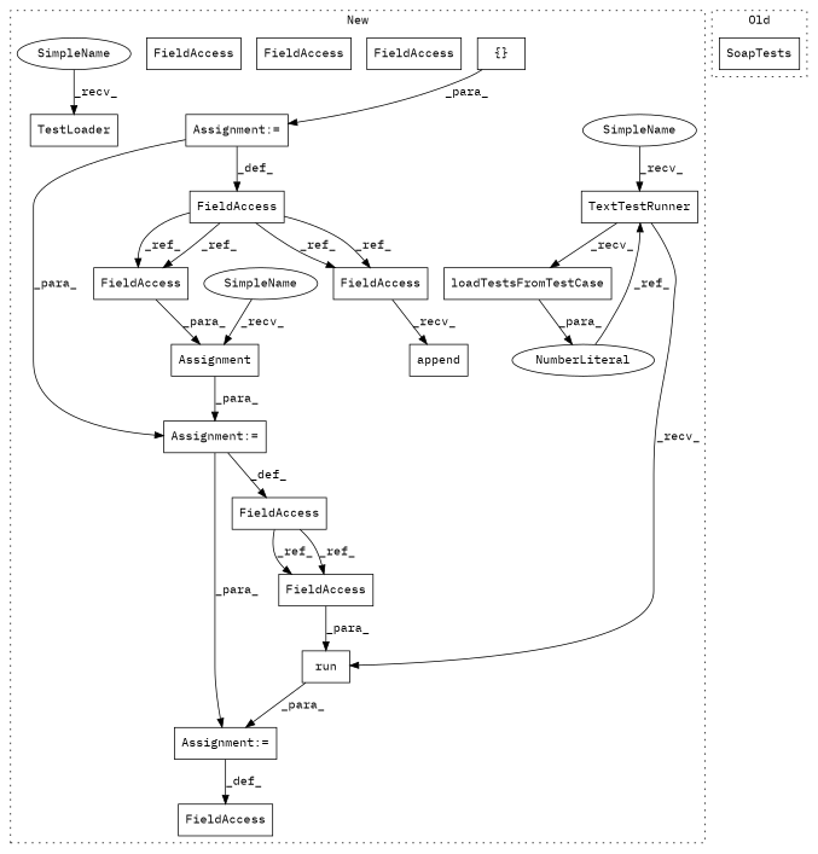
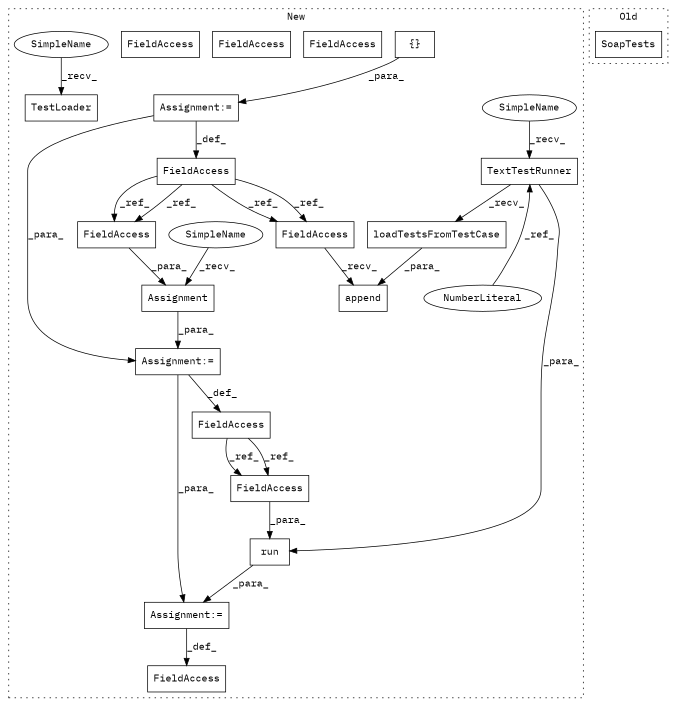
  digraph {
    fontname="IBM Plex Mono"
    node [a=22 fontname="IBM Plex Mono" l=8 s=51244 shape=box]
    edge [fontname="IBM Plex Mono"]
    n1 [a=32 l="10,1" label=Assignment s="51181,51197"]
    n2 [a=32 l="15,1" label=TextTestRunner s="51222,51238"]
    n3 [a=34 l=1 label=NumberLiteral s=51237 shape=ellipse]
    n4 [a=4 l=2 label="{}" s=51076]
    n5 [label=FieldAccess s=51163]
    n6 [label=FieldAccess]
    n7 [l=6 label=FieldAccess s=51206]
    n8 [l=6 label=FieldAccess s=51045]
    n9 [l=6 label=FieldAccess s=51191]
    n10 [l=6 label=FieldAccess s=51086]
    n11 [a=32 l=12 label=TestLoader s=51109]
    n12 [a=32 l="22,1" label=loadTestsFromTestCase s="51122,51153"]
    n13 [a=32 l="4,1" label=run s="51240,51252"]
    n14 [a=7 l=1 label="Assignment:=" s=51212]
    n15 [a=7 l=1 label="Assignment:=" s=51171]
    n16 [a=7 l=1 label="Assignment:=" s=51051]
    n17 [a=32 l="7,1" label=append s="51093,51154"]
    n18 [label=FieldAccess]
    n19 [l=6 label=FieldAccess s=51086]
    n20 [l=6 label=FieldAccess s=51191]
    n21 [a=42 label=SimpleName s=51213 shape=ellipse]
    n22 [a=42 label=SimpleName s=51172 shape=ellipse]
    n23 [a=42 label=SimpleName s=51100 shape=ellipse]
    n24 [a=32 l=11 label=SoapTests s=51045]
    subgraph cluster_1 {
      label=New
      style=dotted
      n1
      n2
      n3
      n4
      n5
      n6
      n7
      n8
      n9
      n10
      n11
      n12
      n13
      n14
      n15
      n16
      n17
      n18
      n19
      n20
      n21
      n22
      n23
    }
    subgraph cluster_2 {
      label=Old
      style=dotted
      n24
    }
    n1 -> n15 [label=_para_]
    n2 -> n12 [label=_recv_]
-   n2 -> n13 [label=_recv_]
+   n2 -> n13 [label=_para_]
    n3 -> n2 [label=_ref_]
    n4 -> n16 [label=_para_]
    n5 -> n18 [label=_ref_]
    n5 -> n18 [label=_ref_]
    n8 -> n19 [label=_ref_]
    n8 -> n19 [label=_ref_]
    n8 -> n20 [label=_ref_]
    n8 -> n20 [label=_ref_]
-   n12 -> n3 [label=_para_]
+   n12 -> n17 [label=_para_]
    n13 -> n14 [label=_para_]
    n14 -> n7 [label=_def_]
    n15 -> n5 [label=_def_]
    n15 -> n14 [label=_para_]
    n16 -> n8 [label=_def_]
    n16 -> n15 [label=_para_]
    n18 -> n13 [label=_para_]
    n19 -> n17 [label=_recv_]
    n20 -> n1 [label=_para_]
    n21 -> n2 [label=_recv_]
    n22 -> n1 [label=_recv_]
    n23 -> n11 [label=_recv_]
  }
